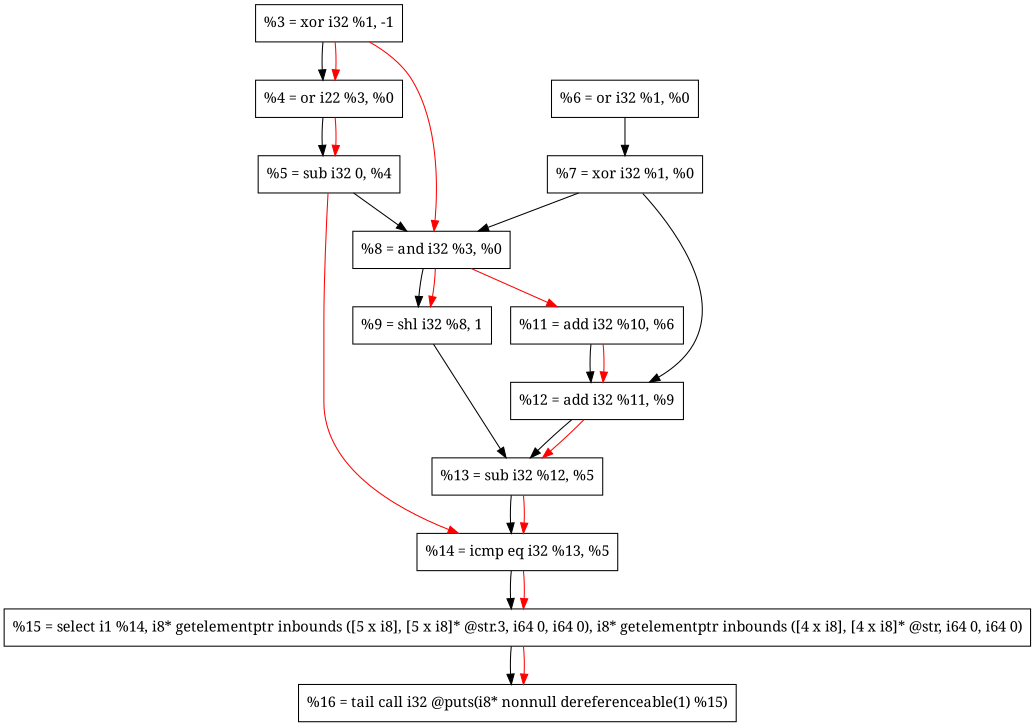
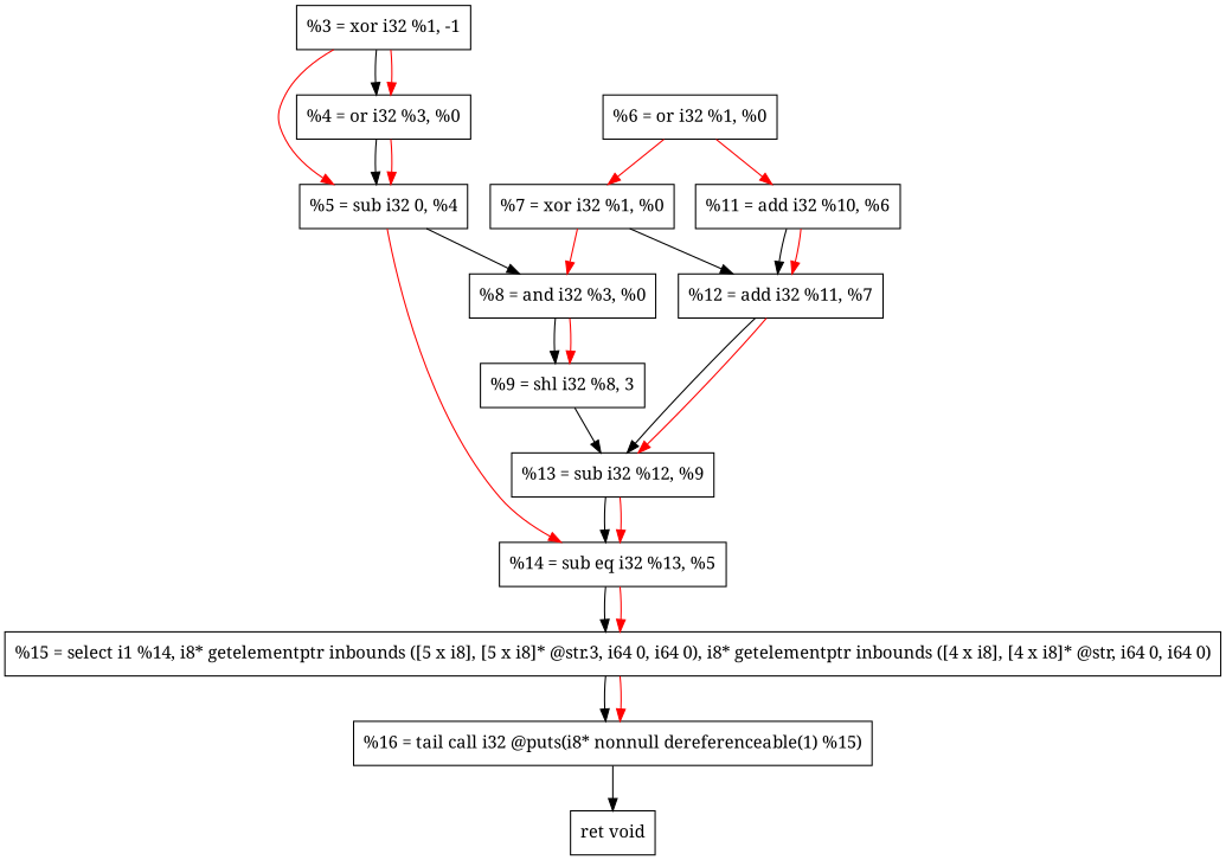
  digraph {
    fontname="Noto Serif"
    node [fontname="Noto Serif" shape=record]
    edge [fontname="Noto Serif"]
    n1 [label="  %3 = xor i32 %1, -1"]
-   n2 [label="%4 = or i22 %3, %0"]
+   n2 [label="  %4 = or i32 %3, %0"]
    n3 [label="  %8 = and i32 %3, %0"]
    n4 [label="  %5 = sub i32 0, %4"]
-   n5 [label="  %9 = shl i32 %8, 1"]
-   n6 [label="  %14 = icmp eq i32 %13, %5"]
+   n5 [label="%9 = shl i32 %8, 3"]
+   n6 [label="%14 = sub eq i32 %13, %5"]
    n7 [label="  %6 = or i32 %1, %0"]
    n8 [label="  %7 = xor i32 %1, %0"]
    n9 [label="  %11 = add i32 %10, %6"]
    n10 [label="  %15 = select i1 %14, i8* getelementptr inbounds ([5 x i8], [5 x i8]* @str.3, i64 0, i64 0), i8* getelementptr inbounds ([4 x i8], [4 x i8]* @str, i64 0, i64 0)"]
-   n11 [label="%12 = add i32 %11, %9"]
-   n12 [label="%13 = sub i32 %12, %5"]
+   n11 [label="  %12 = add i32 %11, %7"]
+   n12 [label="  %13 = sub i32 %12, %9"]
    n13 [label="  %16 = tail call i32 @puts(i8* nonnull dereferenceable(1) %15)"]
+   n14 [label="  ret void"]
    n1 -> n2
    n1 -> n2 [color=red]
-   n1 -> n3 [color=red]
+   n1 -> n4 [color=red]
    n2 -> n4
    n2 -> n4 [color=red]
    n3 -> n5
    n3 -> n5 [color=red]
    n4 -> n3
    n4 -> n6 [color=red]
    n5 -> n12 [color=black]
    n6 -> n10
    n6 -> n10 [color=red]
-   n7 -> n8
-   n3 -> n9 [color=red]
-   n8 -> n3
+   n7 -> n8 [color=red]
+   n7 -> n9 [color=red]
+   n8 -> n3 [color=red]
    n8 -> n11 [color=black]
    n9 -> n11
    n9 -> n11 [color=red]
    n10 -> n13
    n10 -> n13 [color=red]
    n11 -> n12
    n11 -> n12 [color=red]
    n12 -> n6
    n12 -> n6 [color=red]
+   n13 -> n14
  }
